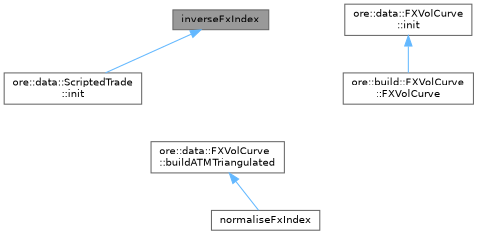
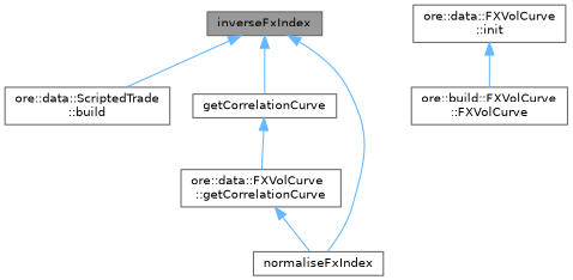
  digraph {
    fontname="DejaVu Sans"
    rankdir=TB
    node [color=grey40 fillcolor=white fontname="DejaVu Sans" fontsize=10 shape=box style=filled]
    edge [color=steelblue1 dir=back fontname="DejaVu Sans" fontsize=10 labelfontname=Helvetica labelfontsize=10 style=solid]
    n1 [color=gray40 fillcolor=grey60 fontcolor=black height=0.2 label=inverseFxIndex width=0.4]
-   n2 [height=0.2 label="ore::data::ScriptedTrade\l::init" width=0.4]
+   n2 [height=0.2 label="ore::data::ScriptedTrade\l::build" width=0.4]
+   n3 [height=0.2 label=getCorrelationCurve width=0.4]
    n4 [height=0.2 label=normaliseFxIndex width=0.4]
-   n5 [height=0.2 label="ore::data::FXVolCurve\l::buildATMTriangulated" width=0.4]
+   n5 [height=0.2 label="ore::data::FXVolCurve\l::getCorrelationCurve" width=0.4]
    n6 [height=0.2 label="ore::data::FXVolCurve\l::init" width=0.4]
    n7 [height=0.2 label="ore::build::FXVolCurve\l::FXVolCurve" width=0.4]
    n1 -> n2
+   n1 -> n3
+   n1 -> n4
+   n3 -> n5
    n5 -> n4
    n6 -> n7
  }
